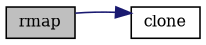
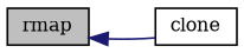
  digraph {
    rankdir=LR
    fontname="DejaVu Serif"
    node [color=black fontname="DejaVu Serif" fontsize=10 shape=record]
    n1 [fillcolor=grey75 fontcolor=black height=0.2 label=rmap style=filled width=0.4]
    n2 [height=0.2 label=clone width=0.4]
-   n2 -> n1 [color=midnightblue dir=back fontname="DejaVu Serif" fontsize=10 labelfontname=FreeSans labelfontsize=10 style=solid]
+   n1 -> n2 [color=midnightblue dir=back fontname="DejaVu Serif" fontsize=10 labelfontname=FreeSans labelfontsize=10 style=solid]
  }
